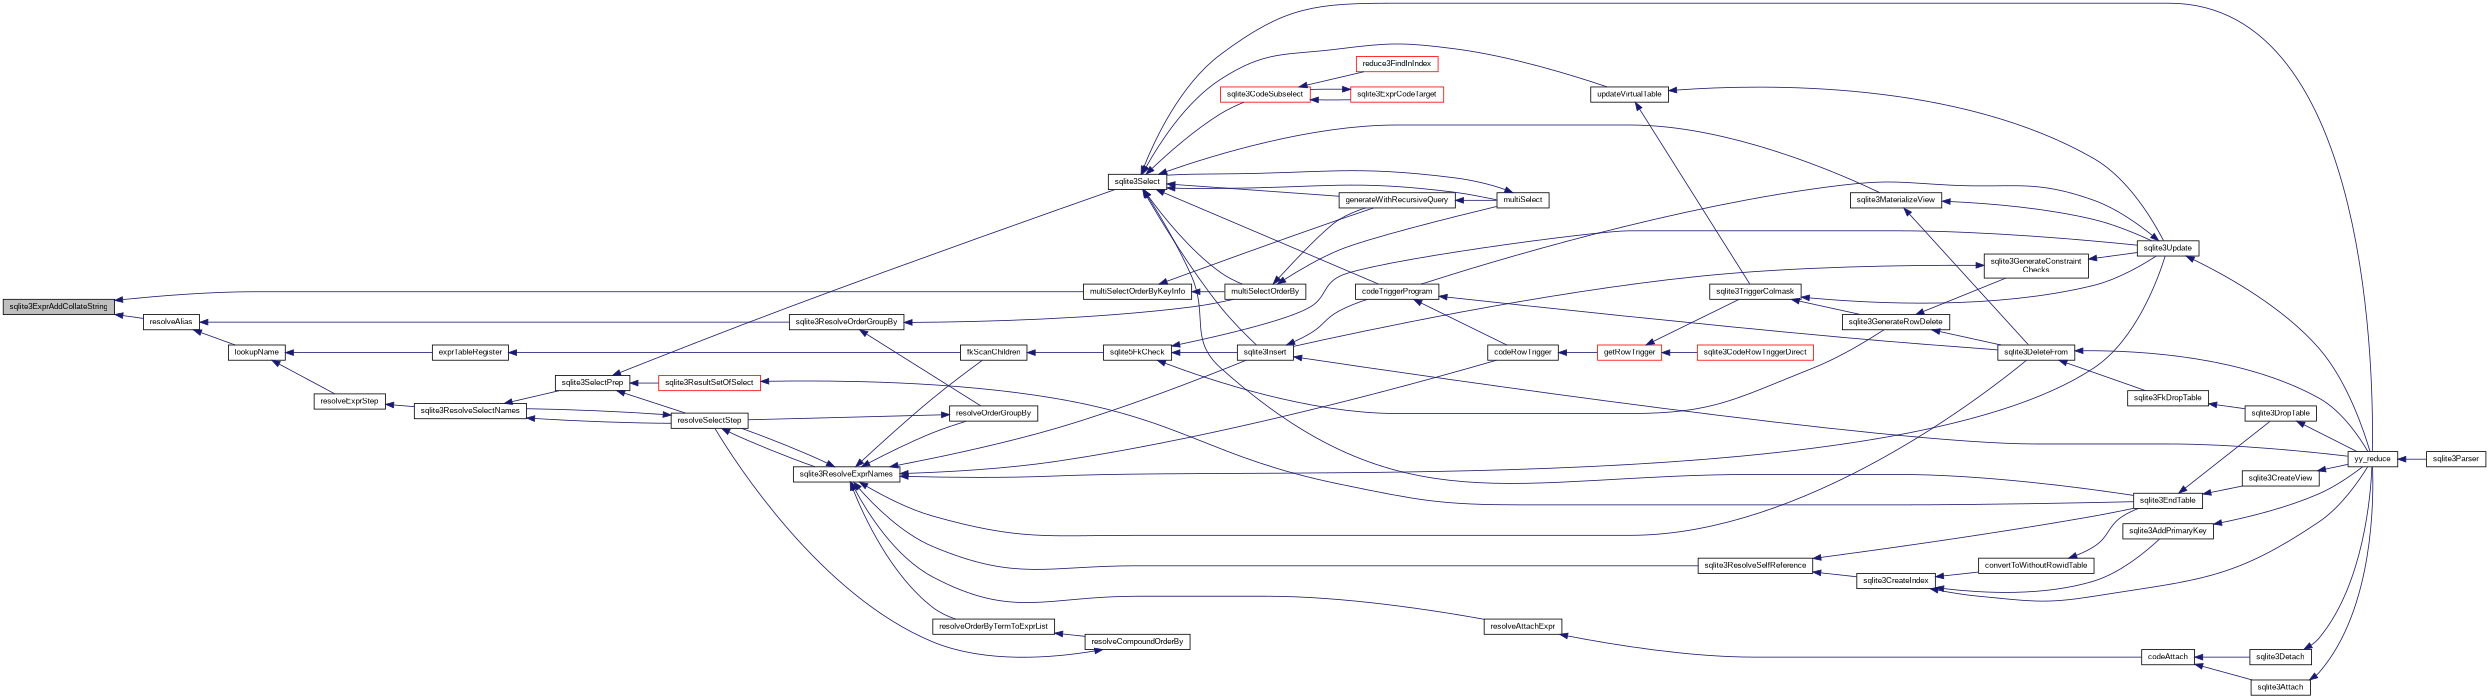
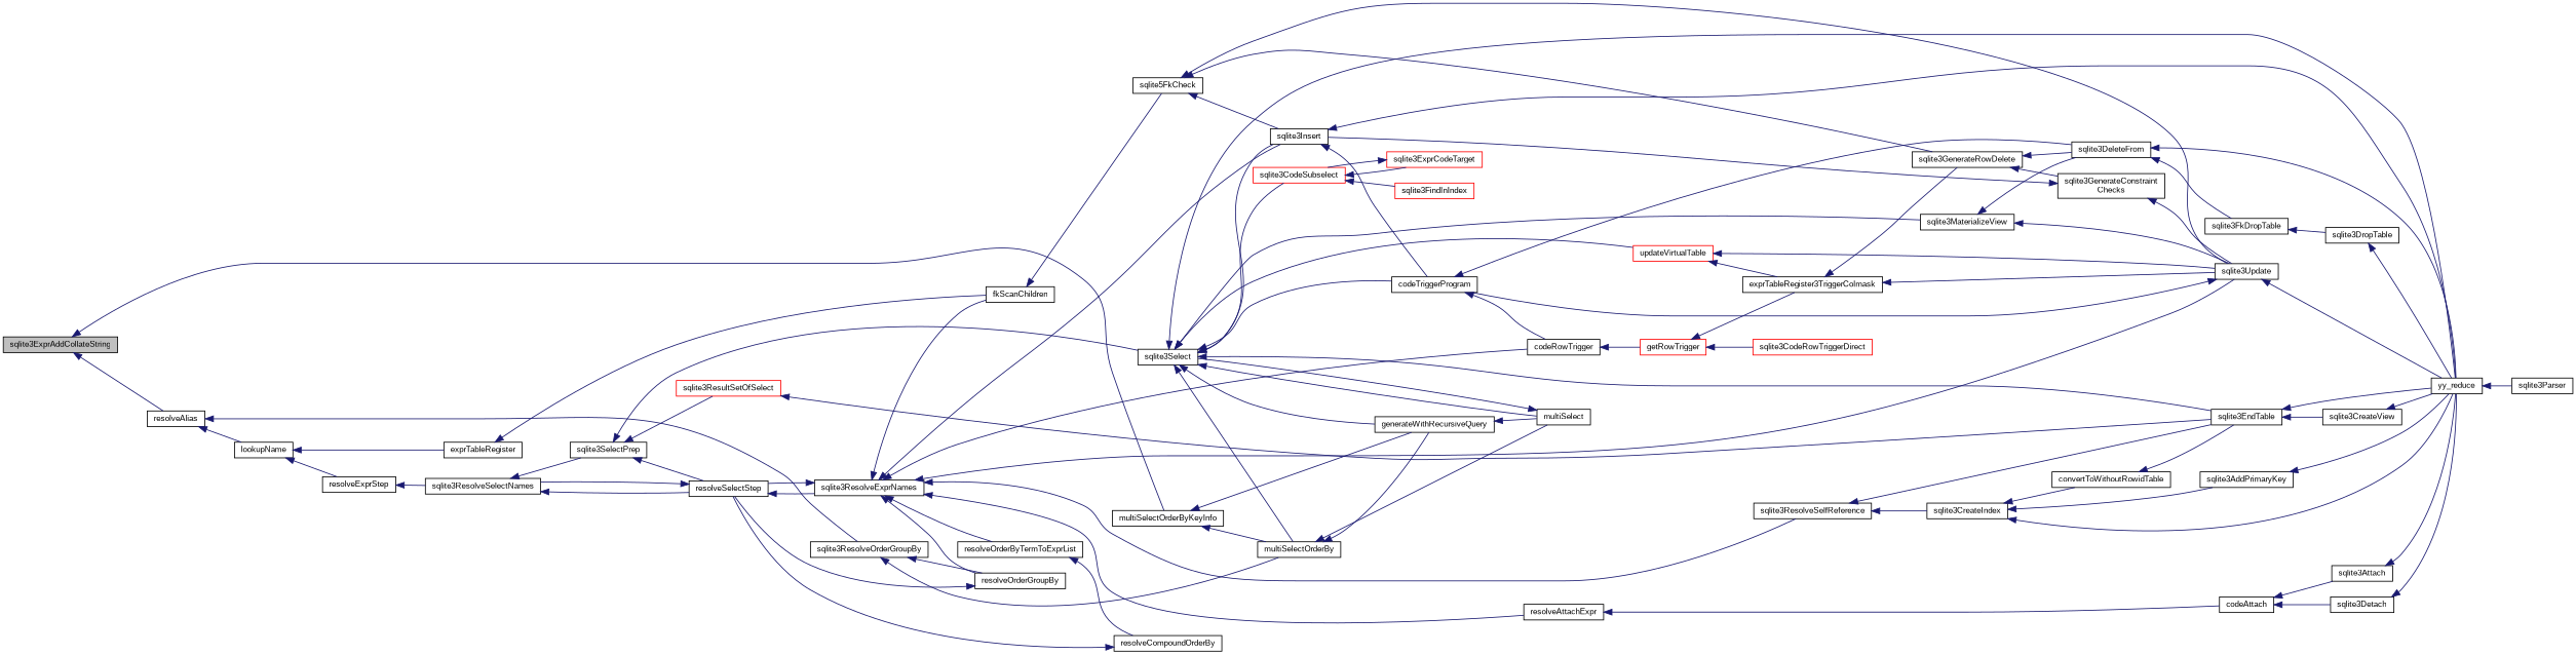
  digraph {
    fontname="Liberation Sans"
    rankdir=LR
    node [color=black fillcolor=white fontname="Liberation Sans" fontsize=10 shape=record style=filled]
    edge [color=midnightblue dir=back fontname="Liberation Sans" fontsize=10 labelfontname=FreeSans labelfontsize=10 style=solid]
    n1 [fillcolor=grey75 fontcolor=black height=0.2 label=sqlite3ExprAddCollateString width=0.4]
    n2 [height=0.2 label=resolveAlias width=0.4]
    n3 [height=0.2 label=multiSelectOrderByKeyInfo width=0.4]
    n4 [height=0.2 label=lookupName width=0.4]
    n5 [height=0.2 label=sqlite3ResolveOrderGroupBy width=0.4]
    n6 [height=0.2 label=exprTableRegister width=0.4]
    n7 [height=0.2 label=fkScanChildren width=0.4]
    n8 [height=0.2 label=generateWithRecursiveQuery width=0.4]
    n9 [height=0.2 label=multiSelectOrderBy width=0.4]
    n10 [height=0.2 label=resolveExprStep width=0.4]
    n11 [height=0.2 label=resolveOrderGroupBy width=0.4]
    n12 [height=0.2 label=sqlite3ResolveSelectNames width=0.4]
    n13 [height=0.2 label=sqlite3ResolveExprNames width=0.4]
    n14 [height=0.2 label=resolveOrderByTermToExprList width=0.4]
    n15 [height=0.2 label=resolveSelectStep width=0.4]
    n16 [height=0.2 label=sqlite3DeleteFrom width=0.4]
    n17 [height=0.2 label=codeRowTrigger width=0.4]
    n18 [height=0.2 label=sqlite3Insert width=0.4]
    n19 [height=0.2 label=sqlite3Update width=0.4]
    n20 [height=0.2 label=sqlite3ResolveSelfReference width=0.4]
    n21 [height=0.2 label=resolveAttachExpr width=0.4]
    n22 [height=0.2 label=sqlite3SelectPrep width=0.4]
    n23 [height=0.2 label=resolveCompoundOrderBy width=0.4]
    n24 [height=0.2 label=yy_reduce width=0.4]
    n25 [height=0.2 label=sqlite3FkDropTable width=0.4]
    n26 [color=red height=0.2 label=getRowTrigger width=0.4]
    n27 [height=0.2 label=codeTriggerProgram width=0.4]
    n28 [height=0.2 label=sqlite3EndTable width=0.4]
    n29 [height=0.2 label=sqlite3CreateIndex width=0.4]
    n30 [height=0.2 label=codeAttach width=0.4]
    n31 [height=0.2 label=sqlite5FkCheck width=0.4]
    n32 [color=red height=0.2 label=sqlite3ResultSetOfSelect width=0.4]
    n33 [height=0.2 label=sqlite3Select width=0.4]
    n34 [color=red height=0.2 label=sqlite3CodeSubselect width=0.4]
    n35 [height=0.2 label=sqlite3MaterializeView width=0.4]
    n36 [height=0.2 label=multiSelect width=0.4]
-   n37 [height=0.2 label=updateVirtualTable width=0.4]
+   n37 [color=red height=0.2 label=updateVirtualTable width=0.4]
    n38 [height=0.2 label=sqlite3CreateView width=0.4]
    n39 [height=0.2 label=sqlite3Parser width=0.4]
-   n40 [color=red height=0.2 label=reduce3FindInIndex width=0.4]
+   n40 [color=red height=0.2 label=sqlite3FindInIndex width=0.4]
    n41 [color=red height=0.2 label=sqlite3ExprCodeTarget width=0.4]
-   n42 [height=0.2 label=sqlite3TriggerColmask width=0.4]
+   n42 [height=0.2 label=exprTableRegister3TriggerColmask width=0.4]
    n43 [height=0.2 label=sqlite3DropTable width=0.4]
    n44 [color=red height=0.2 label=sqlite3CodeRowTriggerDirect width=0.4]
    n45 [height=0.2 label=sqlite3GenerateRowDelete width=0.4]
    n46 [height=0.2 label="sqlite3GenerateConstraint\lChecks" width=0.4]
    n47 [height=0.2 label=sqlite3AddPrimaryKey width=0.4]
    n48 [height=0.2 label=convertToWithoutRowidTable width=0.4]
    n49 [height=0.2 label=sqlite3Detach width=0.4]
    n50 [height=0.2 label=sqlite3Attach width=0.4]
    n1 -> n2
    n1 -> n3
    n2 -> n4
    n2 -> n5
    n3 -> n8
    n3 -> n9
    n4 -> n6
    n4 -> n10
    n5 -> n9
    n5 -> n11
    n6 -> n7
    n7 -> n31
    n8 -> n36
    n9 -> n8
    n9 -> n36
    n10 -> n12
    n11 -> n15
    n12 -> n15
    n12 -> n22
    n13 -> n7
    n13 -> n11
    n13 -> n14
    n13 -> n15
-   n13 -> n16
    n13 -> n17
    n13 -> n18
    n13 -> n19
    n13 -> n20
    n13 -> n21
    n14 -> n23
    n15 -> n12
    n15 -> n13
    n16 -> n24
    n16 -> n25
    n17 -> n26
    n18 -> n24
    n18 -> n27
    n19 -> n24
    n19 -> n27
    n20 -> n28
    n20 -> n29
    n21 -> n30
    n22 -> n15
    n22 -> n32
    n22 -> n33
    n23 -> n15
    n24 -> n39
    n25 -> n43
    n26 -> n42
    n26 -> n44
    n27 -> n16
    n27 -> n17
-   n28 -> n43
+   n28 -> n24
    n28 -> n38
    n29 -> n24
    n29 -> n47
    n29 -> n48
    n30 -> n49
    n30 -> n50
    n31 -> n18
    n31 -> n19
    n31 -> n45
    n32 -> n28
    n33 -> n8
    n33 -> n9
    n33 -> n18
    n33 -> n24
    n33 -> n27
    n33 -> n28
    n33 -> n34
    n33 -> n35
    n33 -> n36
    n33 -> n37
    n34 -> n40
    n34 -> n41
    n35 -> n16
    n35 -> n19
    n36 -> n33
    n37 -> n19
    n37 -> n42
    n38 -> n24
    n41 -> n34
    n42 -> n19
    n42 -> n45
    n43 -> n24
    n45 -> n16
    n45 -> n46
    n46 -> n18
    n46 -> n19
    n47 -> n24
    n48 -> n28
    n49 -> n24
    n50 -> n24
  }
